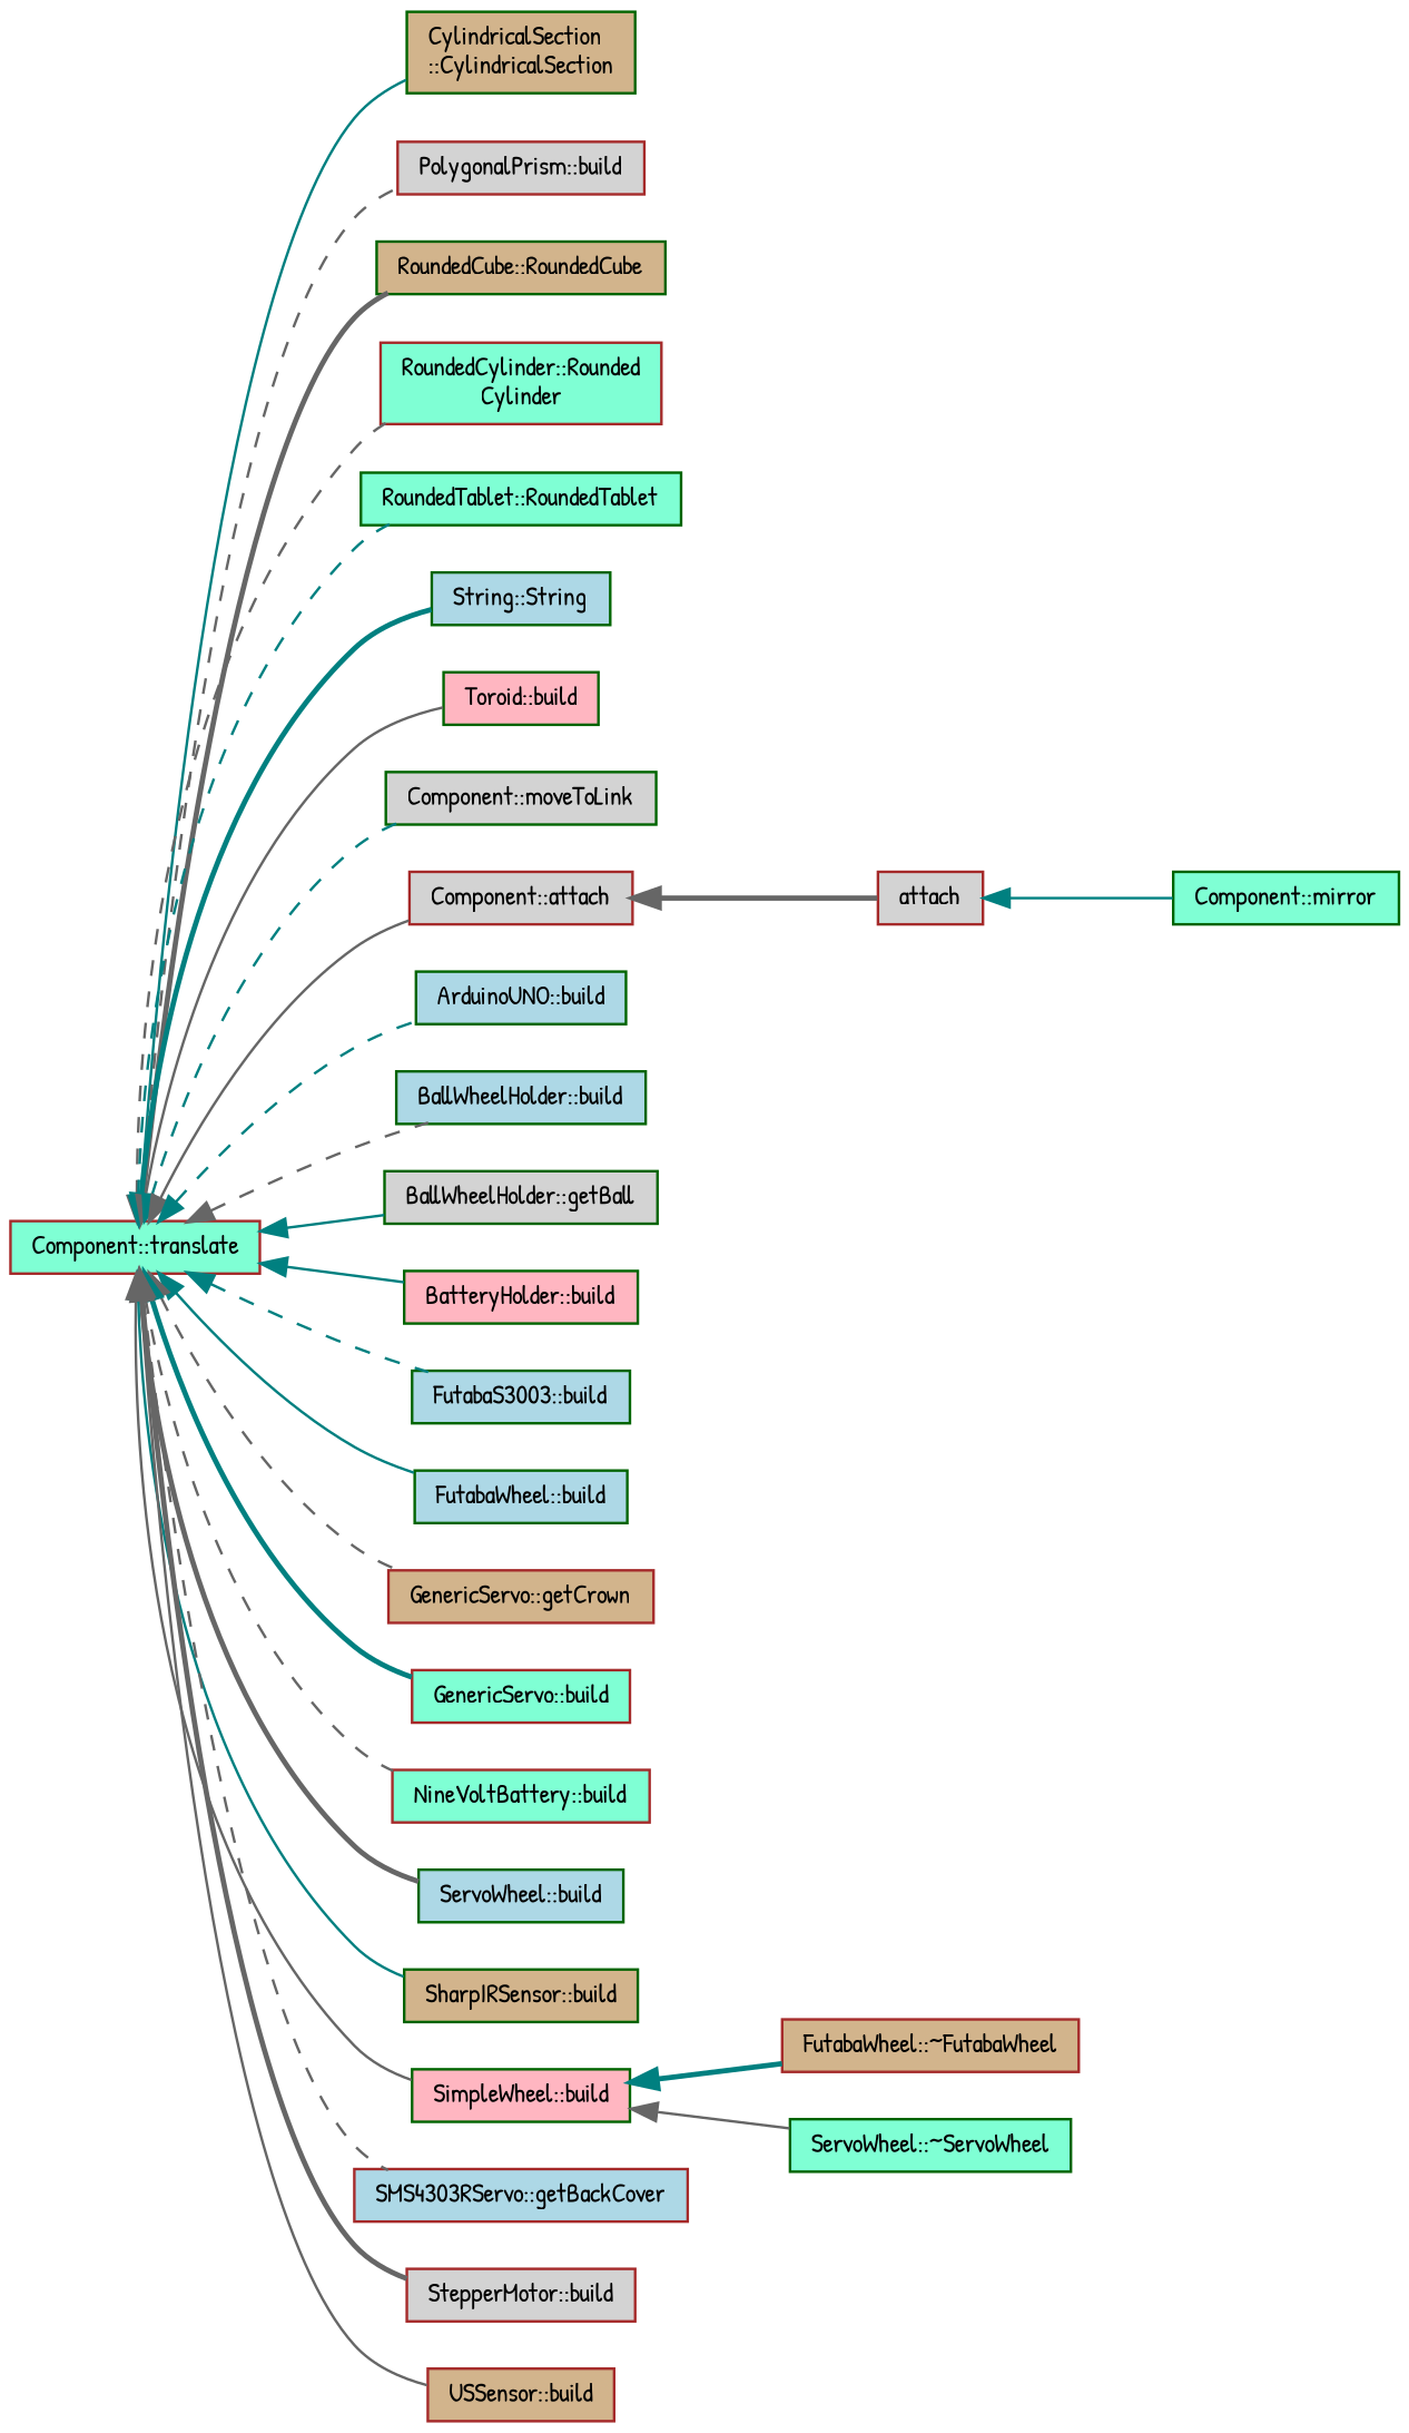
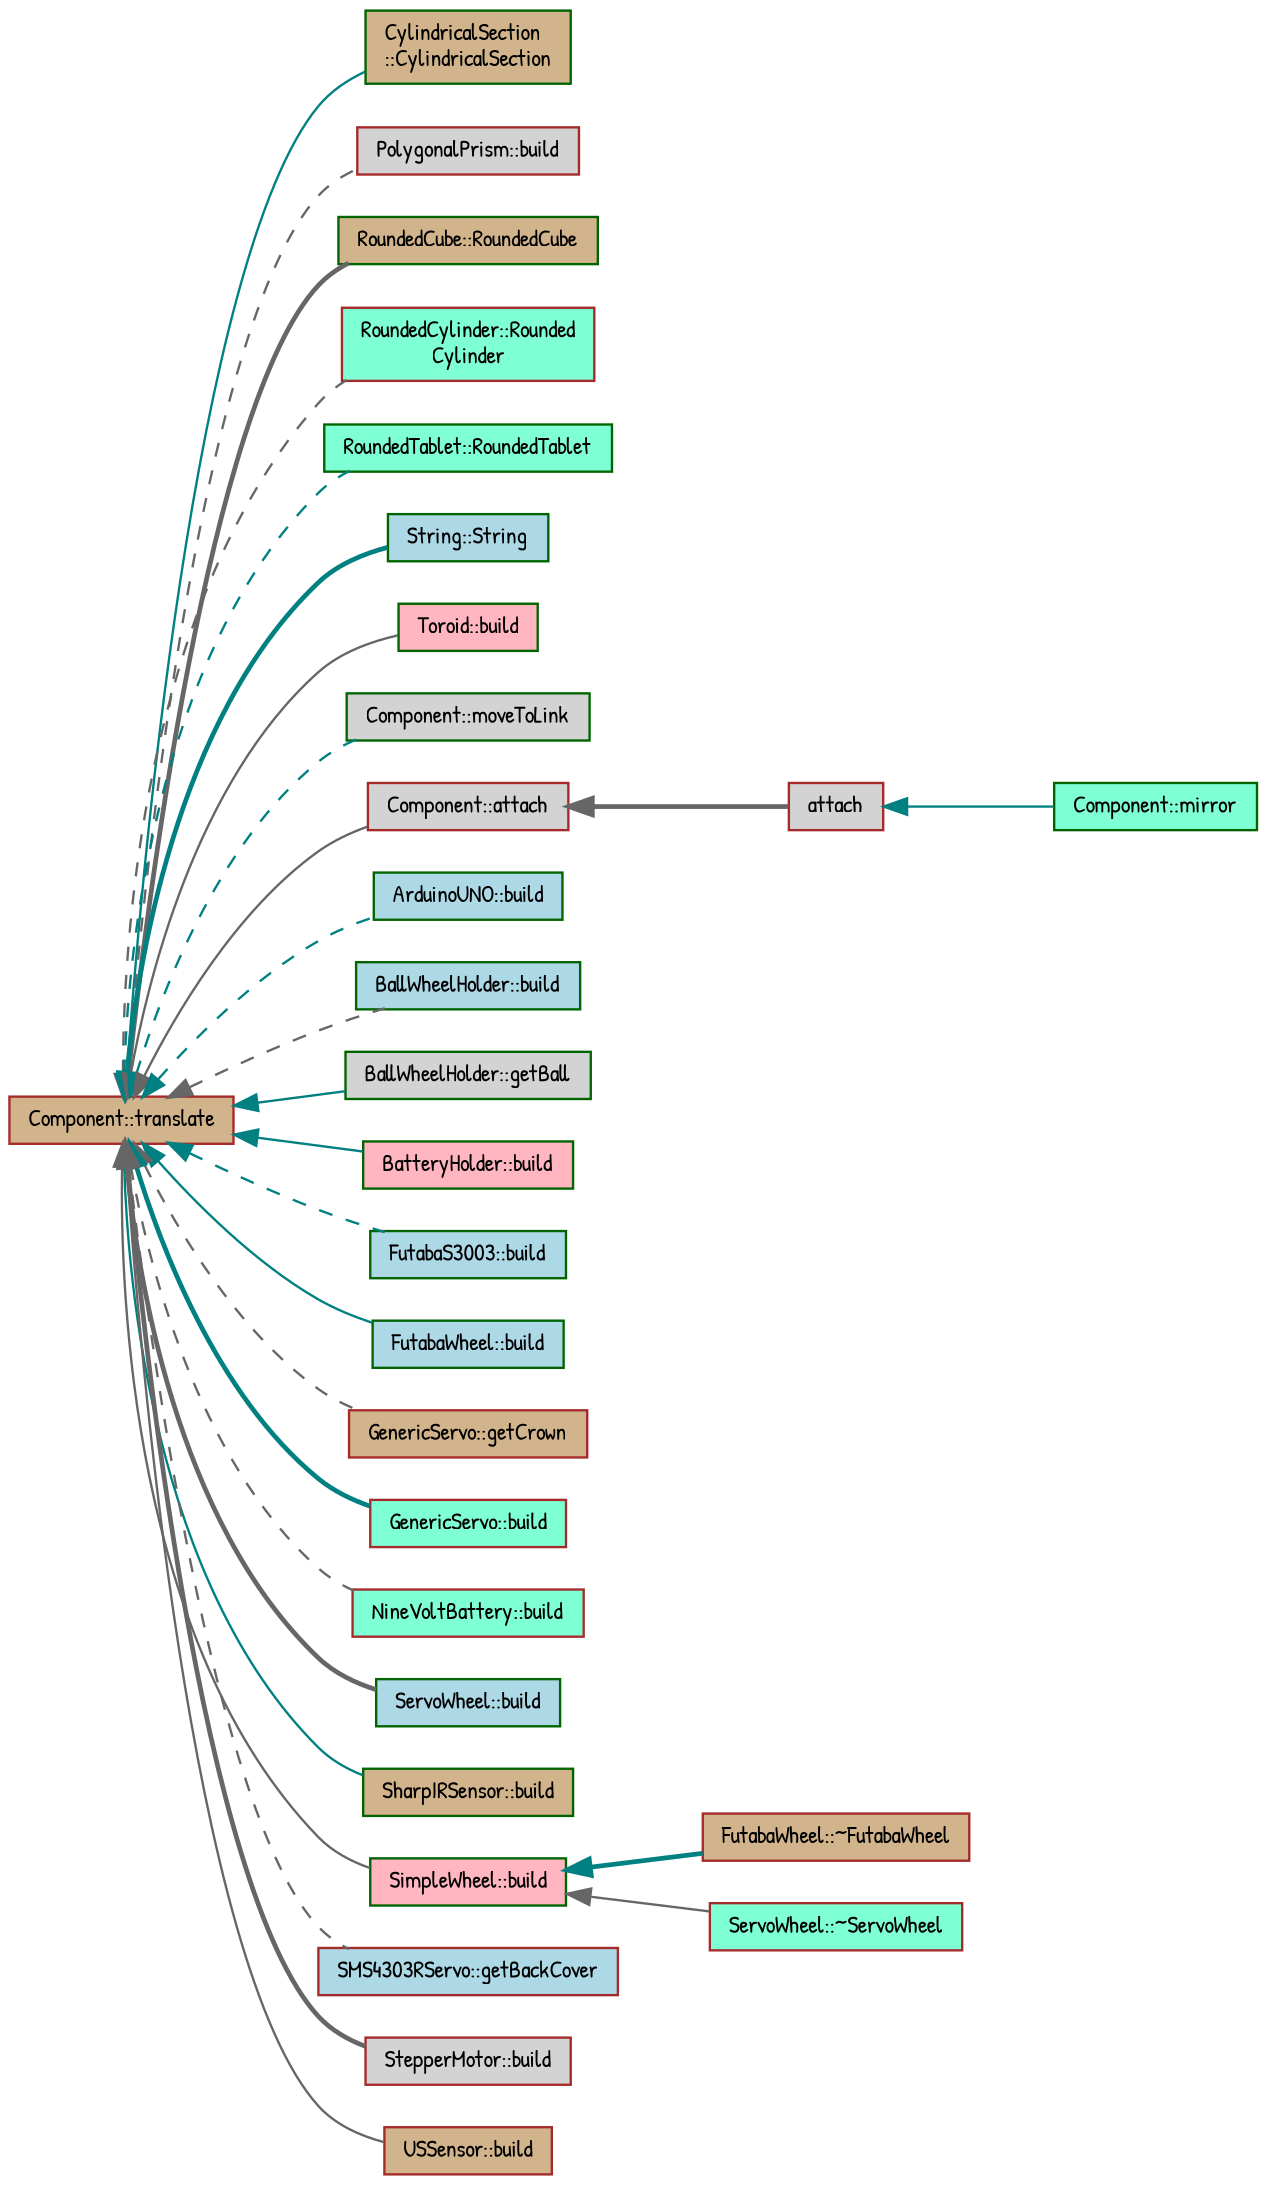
  digraph {
    fontname="Patrick Hand"
    rankdir=LR
    node [color=darkgreen fillcolor=tan fontname="Patrick Hand" fontsize=10 shape=record style=filled]
    edge [color=gray40 dir=back fontname="Patrick Hand" fontsize=10 labelfontname=Helvetica labelfontsize=10 style=solid]
-   n1 [color=brown fillcolor=aquamarine fontcolor=black height=0.2 label="Component::translate" width=0.4]
+   n1 [color=brown fontcolor=black height=0.2 label="Component::translate" width=0.4]
    n2 [height=0.2 label="CylindricalSection\l::CylindricalSection" width=0.4]
    n3 [color=brown fillcolor=lightgrey height=0.2 label="PolygonalPrism::build" width=0.4]
    n4 [height=0.2 label="RoundedCube::RoundedCube" width=0.4]
    n5 [color=brown fillcolor=aquamarine height=0.2 label="RoundedCylinder::Rounded\lCylinder" width=0.4]
    n6 [fillcolor=aquamarine height=0.2 label="RoundedTablet::RoundedTablet" width=0.4]
    n7 [fillcolor=lightblue height=0.2 label="String::String" width=0.4]
    n8 [fillcolor=lightpink height=0.2 label="Toroid::build" width=0.4]
    n9 [fillcolor=lightgrey height=0.2 label="Component::moveToLink" width=0.4]
    n10 [color=brown fillcolor=lightgrey height=0.2 label="Component::attach" width=0.4]
    n11 [fillcolor=lightblue height=0.2 label="ArduinoUNO::build" width=0.4]
    n12 [fillcolor=lightblue height=0.2 label="BallWheelHolder::build" width=0.4]
    n13 [fillcolor=lightgrey height=0.2 label="BallWheelHolder::getBall" width=0.4]
    n14 [fillcolor=lightpink height=0.2 label="BatteryHolder::build" width=0.4]
    n15 [fillcolor=lightblue height=0.2 label="FutabaS3003::build" width=0.4]
    n16 [fillcolor=lightblue height=0.2 label="FutabaWheel::build" width=0.4]
    n17 [color=brown height=0.2 label="GenericServo::getCrown" width=0.4]
    n18 [color=brown fillcolor=aquamarine height=0.2 label="GenericServo::build" width=0.4]
    n19 [color=brown fillcolor=aquamarine height=0.2 label="NineVoltBattery::build" width=0.4]
    n20 [fillcolor=lightblue height=0.2 label="ServoWheel::build" width=0.4]
    n21 [height=0.2 label="SharpIRSensor::build" width=0.4]
    n22 [fillcolor=lightpink height=0.2 label="SimpleWheel::build" width=0.4]
    n23 [color=brown fillcolor=lightblue height=0.2 label="SMS4303RServo::getBackCover" width=0.4]
    n24 [color=brown fillcolor=lightgrey height=0.2 label="StepperMotor::build" width=0.4]
    n25 [color=brown height=0.2 label="USSensor::build" width=0.4]
    n26 [color=brown fillcolor=lightgrey height=0.2 label=attach width=0.4]
    n27 [color=brown height=0.2 label="FutabaWheel::~FutabaWheel" width=0.4]
-   n28 [fillcolor=aquamarine height=0.2 label="ServoWheel::~ServoWheel" width=0.4]
+   n28 [color=brown fillcolor=aquamarine height=0.2 label="ServoWheel::~ServoWheel" width=0.4]
    n29 [fillcolor=aquamarine height=0.2 label="Component::mirror" width=0.4]
    n1 -> n2 [color=teal]
    n1 -> n3 [style=dashed]
    n1 -> n4 [style=bold]
    n1 -> n5 [style=dashed]
    n1 -> n6 [color=teal style=dashed]
    n1 -> n7 [color=teal style=bold]
    n1 -> n8
    n1 -> n9 [color=teal style=dashed]
    n1 -> n10
    n1 -> n11 [color=teal style=dashed]
    n1 -> n12 [style=dashed]
    n1 -> n13 [color=teal]
    n1 -> n14 [color=teal]
    n1 -> n15 [color=teal style=dashed]
    n1 -> n16 [color=teal]
    n1 -> n17 [style=dashed]
    n1 -> n18 [color=teal style=bold]
    n1 -> n19 [style=dashed]
    n1 -> n20 [style=bold]
    n1 -> n21 [color=teal]
    n1 -> n22
    n1 -> n23 [style=dashed]
    n1 -> n24 [style=bold]
    n1 -> n25
    n10 -> n26 [style=bold]
    n22 -> n27 [color=teal style=bold]
    n22 -> n28
    n26 -> n29 [color=teal]
  }
